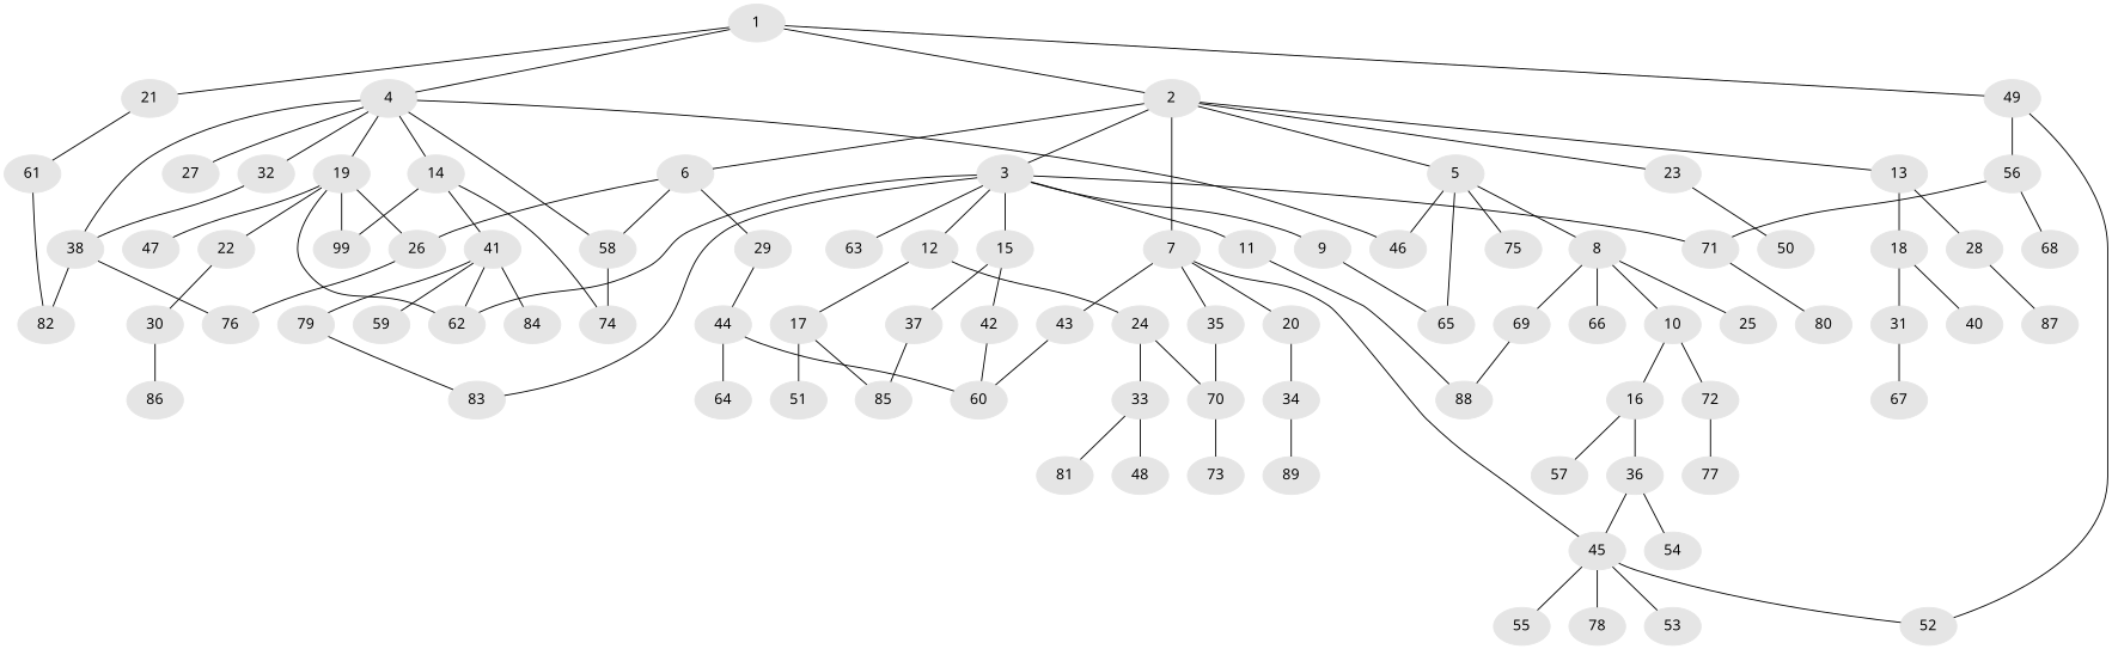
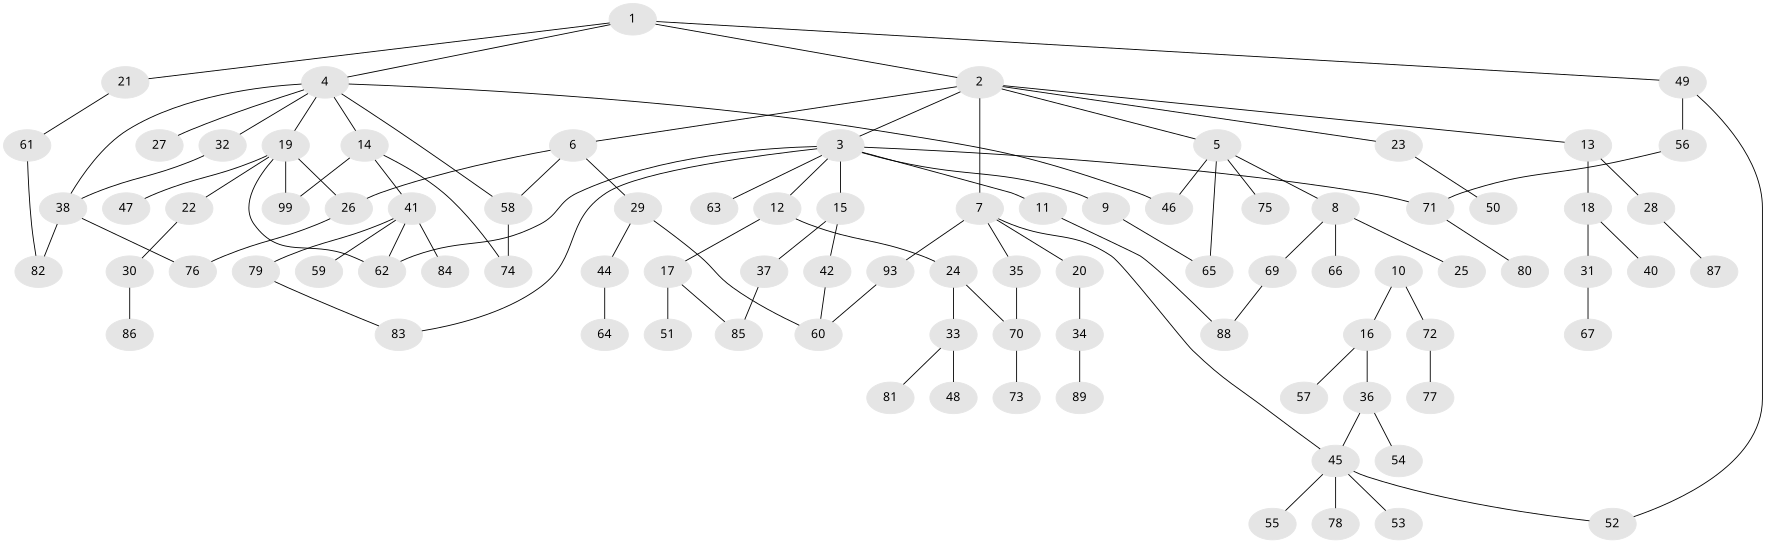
  graph {
    fontname="Noto Sans"
    node [color=gray90 fontname="Noto Sans" style=filled]
    edge [fontname="Noto Sans"]
    1
    2
    4
    21
    49
    3
    5
    6
    7
    13
    23
    14
    19
    27
    32
    38
    46
    58
    61
    52
    56
    9
    11
    12
    15
    62
    63
    71
    83
    8
    65
    75
    26
    29
    20
    35
-   43
+   43 [label=93]
    45
    18
    28
    50
    88
    17
    24
    37
    42
    80
    n48 [label=99]
    41
    74
    22
    47
    76
    82
    10
    25
    66
    69
    44
    34
    70
    60
    53
    55
    78
    16
    72
    36
    57
    77
    51
    85
    33
    31
    40
    87
    59
    79
    84
    54
    67
    30
    89
    86
    48
    81
    73
    64
-   68
    1 -- 2
    1 -- 4
    1 -- 21
    1 -- 49
    2 -- 3
    2 -- 5
    2 -- 6
    2 -- 7
    2 -- 13
    2 -- 23
    4 -- 14
    4 -- 19
    4 -- 27
    4 -- 32
    4 -- 38
    4 -- 46
    4 -- 58
    21 -- 61
    49 -- 52
    49 -- 56
    3 -- 9
    3 -- 11
    3 -- 12
    3 -- 15
    3 -- 62
    3 -- 63
    3 -- 71
    3 -- 83
    5 -- 46
    5 -- 8
    5 -- 65
    5 -- 75
    6 -- 58
    6 -- 26
    6 -- 29
    7 -- 20
    7 -- 35
    7 -- 43
    7 -- 45
    13 -- 18
    13 -- 28
    23 -- 50
    14 -- n48
    14 -- 41
    14 -- 74
    19 -- 62
    19 -- 26
    19 -- n48
    19 -- 22
    19 -- 47
    32 -- 38
    38 -- 76
    38 -- 82
    58 -- 74
    61 -- 82
    56 -- 71
-   56 -- 68
    9 -- 65
    11 -- 88
    12 -- 17
    12 -- 24
    15 -- 37
    15 -- 42
    71 -- 80
-   8 -- 10
    8 -- 25
    8 -- 66
    8 -- 69
    26 -- 76
    29 -- 44
    20 -- 34
    35 -- 70
    43 -- 60
    45 -- 52
    45 -- 53
    45 -- 55
    45 -- 78
    18 -- 31
    18 -- 40
    28 -- 87
    17 -- 51
    17 -- 85
    24 -- 70
    24 -- 33
    37 -- 85
    42 -- 60
    41 -- 62
    41 -- 59
    41 -- 79
    41 -- 84
    22 -- 30
    10 -- 16
    10 -- 72
    69 -- 88
-   44 -- 60
+   29 -- 60
    44 -- 64
    34 -- 89
    70 -- 73
    16 -- 36
    16 -- 57
    72 -- 77
    36 -- 45
    36 -- 54
    33 -- 48
    33 -- 81
    31 -- 67
    79 -- 83
    30 -- 86
  }
